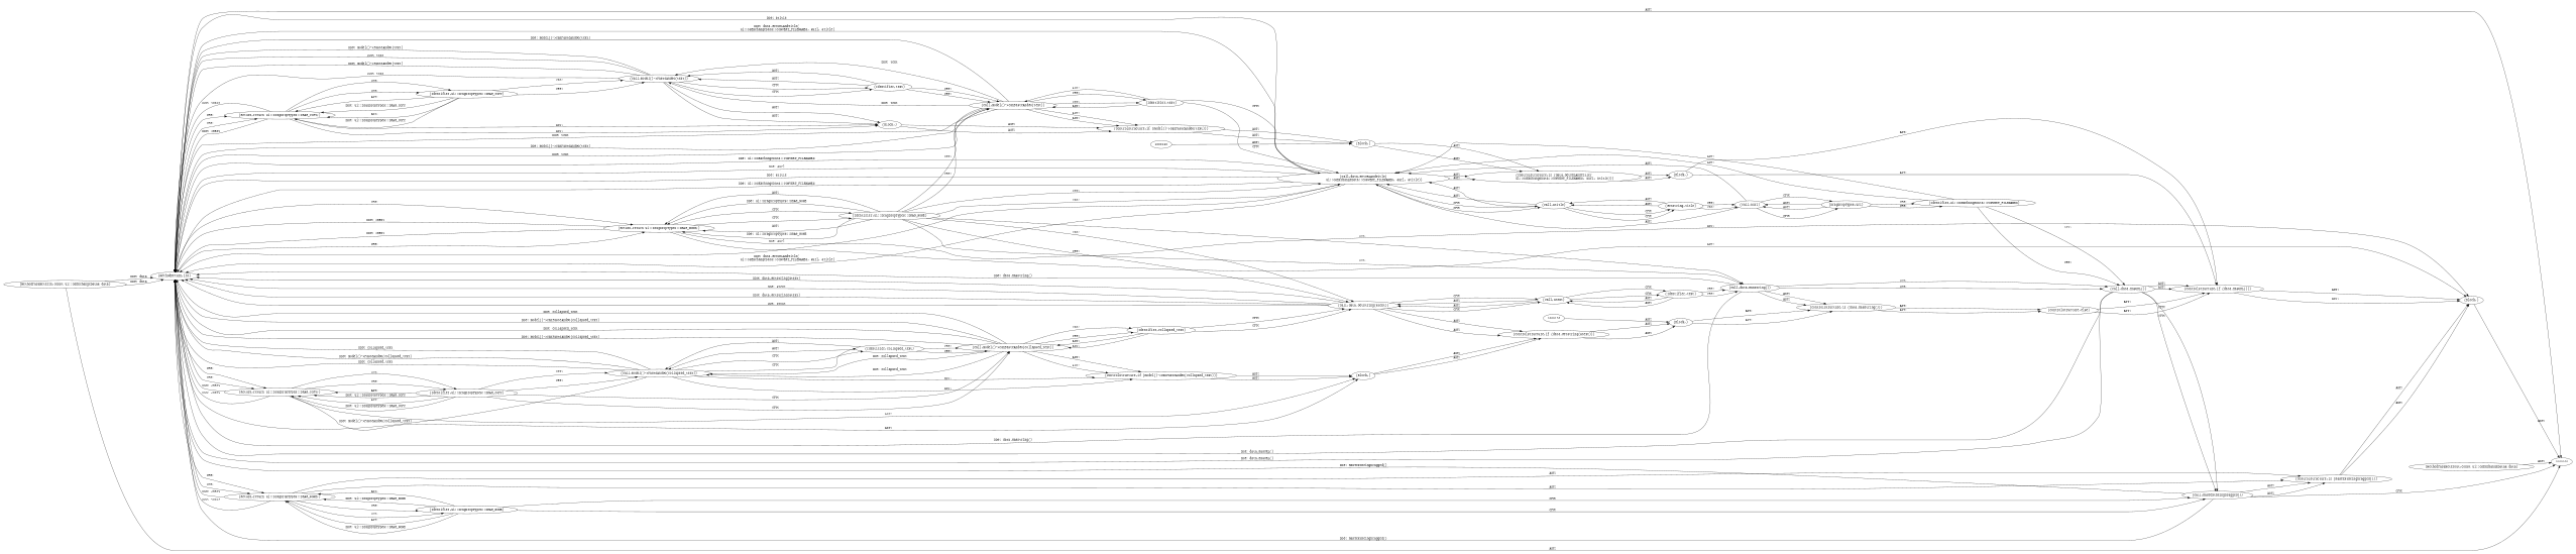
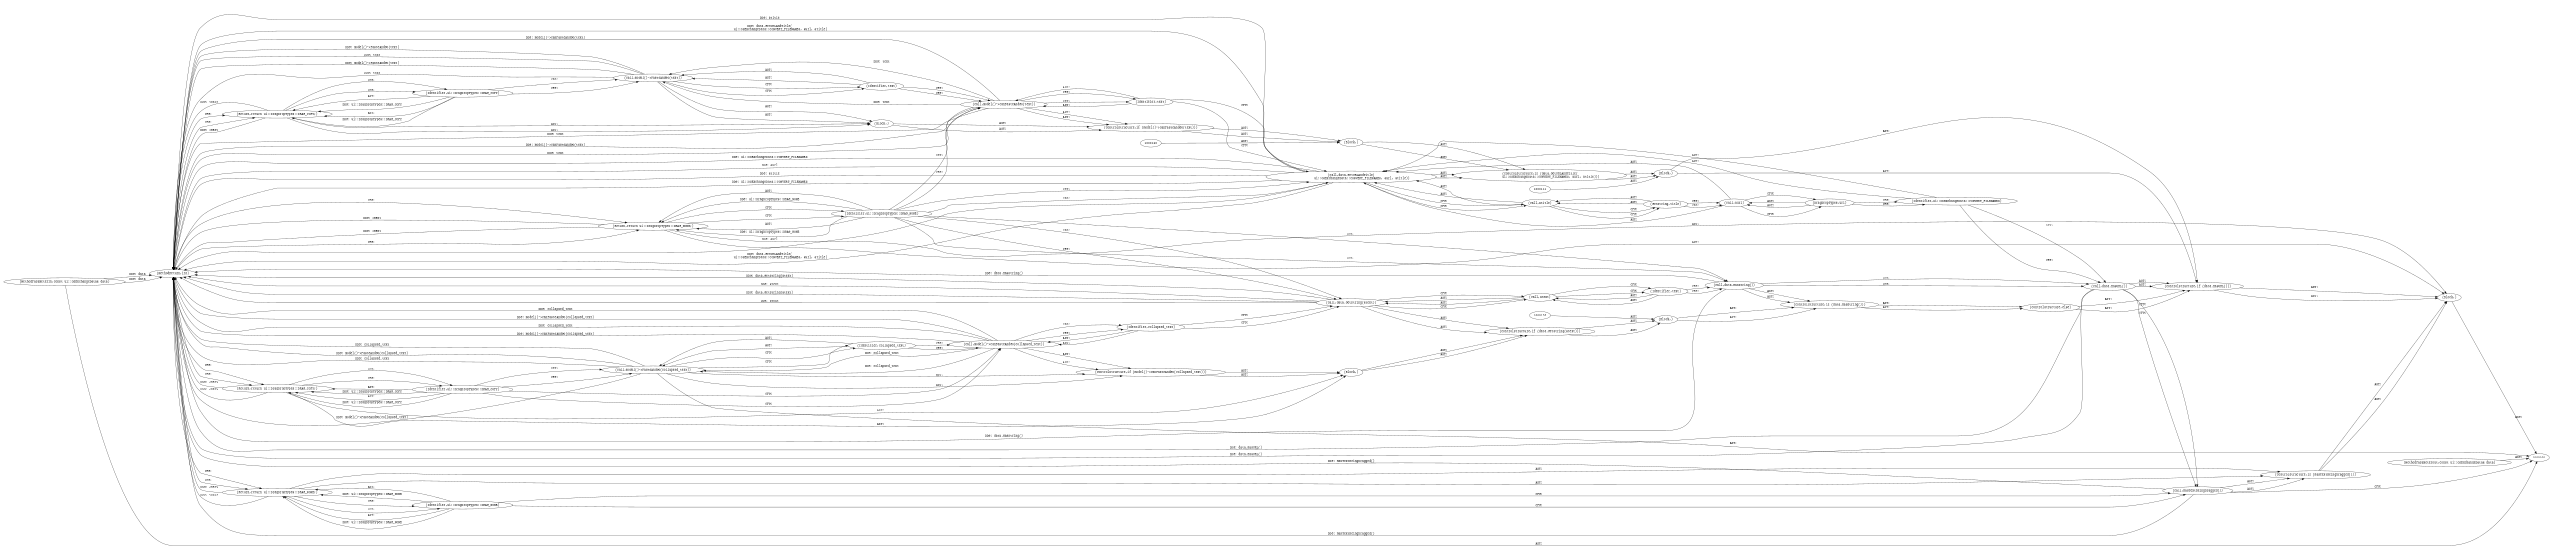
  digraph {
    fontname="Courier Prime"
    rankdir=LR
    node [fontname="Courier Prime"]
    edge [fontname="Courier Prime"]
    n1 [label="(MethodReturn,int)"]
    n2 [label="(Return,return ui::DragDropTypes::DRAG_COPY;)"]
    n3 [label="(Return,return ui::DragDropTypes::DRAG_COPY;)"]
    n4 [label="(Return,return ui::DragDropTypes::DRAG_NONE;)"]
    n5 [label="(Return,return ui::DragDropTypes::DRAG_NONE;)"]
    1000100
    n7 [label="(Block,)"]
    n8 [label="(Identifier,ui::DragDropTypes::DRAG_COPY)"]
    n9 [label="(Block,)"]
    n10 [label="(Identifier,ui::DragDropTypes::DRAG_COPY)"]
    n11 [label="(Block,)"]
    n12 [label="(Identifier,ui::DragDropTypes::DRAG_NONE)"]
    n13 [label="(ControlStructure,if (HasTextBeingDragged()))"]
    n14 [label="(Identifier,ui::DragDropTypes::DRAG_NONE)"]
    n15 [label="(MethodParameterIn,const ui::OSExchangeData& data)"]
    n16 [label="(MethodParameterOut,const ui::OSExchangeData& data)"]
    n17 [label="(Block,)"]
    n18 [label="(ControlStructure,if (data.GetURLAndTitle(\n            ui::OSExchangeData::CONVERT_FILENAMES, &url, &title)))"]
    n19 [label="(Block,)"]
    n20 [label="(Call,model()->CanPasteAndGo(text))"]
    n21 [label="(Identifier,text)"]
    n22 [label="(ControlStructure,if (model()->CanPasteAndGo(text)))"]
    n23 [label="(Call,model()->PasteAndGo(text))"]
    n24 [label="(Call,data.GetURLAndTitle(\n            ui::OSExchangeData::CONVERT_FILENAMES, &url, &title))"]
    n25 [label="(Identifier,text)"]
    n26 [label="(Call,&title)"]
    n27 [label="(Call,data.HasString())"]
    n28 [label="(ControlStructure,if (data.HasString()))"]
    n29 [label="(Call,data.HasURL())"]
    n30 [label="(ControlStructure,else)"]
    n31 [label="(ControlStructure,if (data.HasURL()))"]
    n32 [label="(Call,HasTextBeingDragged())"]
    n33 [label="(Block,)"]
    n34 [label="(Call,&text)"]
    n35 [label="(Identifier,text)"]
    n36 [label="(Call,data.GetString(&text))"]
    n37 [label="(ControlStructure,if (data.GetString(&text)))"]
    n38 [label="(Call,model()->CanPasteAndGo(collapsed_text))"]
    n39 [label="(Identifier,collapsed_text)"]
    n40 [label="(ControlStructure,if (model()->CanPasteAndGo(collapsed_text)))"]
    n41 [label="(Call,model()->PasteAndGo(collapsed_text))"]
    n42 [label="(Identifier,collapsed_text)"]
    n43 [label="(GetString,title)"]
    n44 [label="(Identifier,ui::OSExchangeData::CONVERT_FILENAMES)"]
    n45 [label="(Call,&url)"]
    n46 [label="(DragDropTypes,url)"]
    1000120
    1000133
+   1000111
    n1 -> n2 [label="CFG: "]
    n1 -> n2 [label="CFG: "]
    n1 -> n3 [label="CFG: "]
    n1 -> n3 [label="CFG: "]
    n1 -> n4 [label="CFG: "]
    n1 -> n4 [label="CFG: "]
    n1 -> n5 [label="CFG: "]
    n1 -> n5 [label="CFG: "]
-   n1 -> 1000100 [label="AST: "]
+   n41 -> 1000100 [label="AST: "]
    n2 -> n1 [label="DDG: <RET>"]
    n2 -> n1 [label="DDG: <RET>"]
    n2 -> n7 [label="AST: "]
    n2 -> n7 [label="AST: "]
    n2 -> n8 [label="CFG: "]
    n2 -> n8 [label="CFG: "]
    n3 -> n1 [label="DDG: <RET>"]
    n3 -> n1 [label="DDG: <RET>"]
    n3 -> n9 [label="AST: "]
    n3 -> n9 [label="AST: "]
    n3 -> n10 [label="CFG: "]
    n3 -> n10 [label="CFG: "]
    n4 -> n1 [label="DDG: <RET>"]
    n4 -> n1 [label="DDG: <RET>"]
    n4 -> n11 [label="AST: "]
    n4 -> n11 [label="AST: "]
    n4 -> n12 [label="CFG: "]
    n4 -> n12 [label="CFG: "]
    n5 -> n1 [label="DDG: <RET>"]
    n5 -> n1 [label="DDG: <RET>"]
    n5 -> n13 [label="AST: "]
    n5 -> n13 [label="AST: "]
    n5 -> n14 [label="CFG: "]
    n5 -> n14 [label="CFG: "]
    n7 -> n22 [label="AST: "]
    n7 -> n22 [label="AST: "]
    n8 -> n2 [label="AST: "]
    n8 -> n2 [label="DDG: ui::DragDropTypes::DRAG_COPY"]
    n8 -> n2 [label="AST: "]
    n8 -> n2 [label="DDG: ui::DragDropTypes::DRAG_COPY"]
    n8 -> n23 [label="CFG: "]
    n8 -> n23 [label="CFG: "]
    n9 -> n37 [label="AST: "]
    n9 -> n37 [label="AST: "]
    n10 -> n3 [label="AST: "]
    n10 -> n3 [label="DDG: ui::DragDropTypes::DRAG_COPY"]
    n10 -> n3 [label="AST: "]
    n10 -> n3 [label="DDG: ui::DragDropTypes::DRAG_COPY"]
    n10 -> n38 [label="CFG: "]
    n10 -> n38 [label="CFG: "]
    n10 -> n41 [label="CFG: "]
    n10 -> n41 [label="CFG: "]
    n11 -> 1000100 [label="AST: "]
    n12 -> n4 [label="AST: "]
    n12 -> n4 [label="DDG: ui::DragDropTypes::DRAG_NONE"]
    n12 -> n4 [label="AST: "]
    n12 -> n4 [label="DDG: ui::DragDropTypes::DRAG_NONE"]
    n12 -> n20 [label="CFG: "]
    n12 -> n20 [label="CFG: "]
    n12 -> n24 [label="CFG: "]
    n12 -> n24 [label="CFG: "]
    n12 -> n27 [label="CFG: "]
    n12 -> n27 [label="CFG: "]
    n12 -> n36 [label="CFG: "]
    n12 -> n36 [label="CFG: "]
    n13 -> n11 [label="AST: "]
    n13 -> n11 [label="AST: "]
    n14 -> n5 [label="AST: "]
    n14 -> n5 [label="DDG: ui::DragDropTypes::DRAG_NONE"]
    n14 -> n5 [label="AST: "]
    n14 -> n5 [label="DDG: ui::DragDropTypes::DRAG_NONE"]
    n14 -> n32 [label="CFG: "]
    n14 -> n32 [label="CFG: "]
    n15 -> n1 [label="DDG: data"]
    n15 -> n1 [label="DDG: data"]
    n15 -> 1000100 [label="AST: "]
    n16 -> 1000100 [label="AST: "]
    n17 -> n18 [label="AST: "]
    n17 -> n18 [label="AST: "]
    n18 -> n19 [label="AST: "]
    n18 -> n19 [label="AST: "]
    n19 -> n31 [label="AST: "]
    n19 -> n31 [label="AST: "]
    n20 -> n1 [label="DDG: text"]
    n20 -> n1 [label="DDG: model()->CanPasteAndGo(text)"]
    n20 -> n1 [label="DDG: text"]
    n20 -> n1 [label="DDG: model()->CanPasteAndGo(text)"]
    n20 -> n21 [label="CFG: "]
    n20 -> n21 [label="CFG: "]
    n20 -> n22 [label="AST: "]
    n20 -> n22 [label="AST: "]
    n20 -> n23 [label="DDG: text"]
    n20 -> n23 [label="DDG: text"]
    n21 -> n20 [label="AST: "]
    n21 -> n20 [label="AST: "]
    n21 -> n24 [label="CFG: "]
    n21 -> n24 [label="CFG: "]
    n22 -> n17 [label="AST: "]
    n22 -> n17 [label="AST: "]
    n23 -> n1 [label="DDG: text"]
    n23 -> n1 [label="DDG: model()->PasteAndGo(text)"]
    n23 -> n1 [label="DDG: text"]
    n23 -> n1 [label="DDG: model()->PasteAndGo(text)"]
    n23 -> n7 [label="AST: "]
    n23 -> n7 [label="AST: "]
    n23 -> n25 [label="CFG: "]
    n23 -> n25 [label="CFG: "]
    n24 -> n1 [label="DDG: &title"]
    n24 -> n1 [label="DDG: ui::OSExchangeData::CONVERT_FILENAMES"]
    n24 -> n1 [label="DDG: &url"]
    n24 -> n1 [label="DDG: data.GetURLAndTitle(\n            ui::OSExchangeData::CONVERT_FILENAMES, &url, &title)"]
    n24 -> n1 [label="DDG: &title"]
    n24 -> n1 [label="DDG: ui::OSExchangeData::CONVERT_FILENAMES"]
    n24 -> n1 [label="DDG: &url"]
    n24 -> n1 [label="DDG: data.GetURLAndTitle(\n            ui::OSExchangeData::CONVERT_FILENAMES, &url, &title)"]
    n24 -> n18 [label="AST: "]
    n24 -> n18 [label="AST: "]
    n24 -> n26 [label="CFG: "]
    n24 -> n26 [label="CFG: "]
    n25 -> n20 [label="CFG: "]
    n25 -> n20 [label="CFG: "]
    n25 -> n23 [label="AST: "]
    n25 -> n23 [label="AST: "]
    n26 -> n24 [label="AST: "]
    n26 -> n24 [label="AST: "]
    n26 -> n43 [label="CFG: "]
    n26 -> n43 [label="CFG: "]
    n27 -> n1 [label="DDG: data.HasString()"]
    n27 -> n1 [label="DDG: data.HasString()"]
    n27 -> n28 [label="AST: "]
    n27 -> n28 [label="AST: "]
    n27 -> n29 [label="CFG: "]
    n27 -> n29 [label="CFG: "]
    n28 -> n30 [label="AST: "]
    n28 -> n30 [label="AST: "]
    n29 -> n1 [label="DDG: data.HasURL()"]
    n29 -> n1 [label="DDG: data.HasURL()"]
    n29 -> n31 [label="AST: "]
    n29 -> n31 [label="AST: "]
    n29 -> n32 [label="CFG: "]
    n29 -> n32 [label="CFG: "]
    n30 -> n31 [label="AST: "]
    n30 -> n31 [label="AST: "]
    n31 -> n11 [label="AST: "]
    n31 -> n11 [label="AST: "]
    n32 -> n1 [label="DDG: HasTextBeingDragged()"]
    n32 -> n1 [label="DDG: HasTextBeingDragged()"]
    n32 -> 1000100 [label="CFG: "]
    n32 -> n13 [label="AST: "]
    n32 -> n13 [label="AST: "]
    n33 -> n28 [label="AST: "]
    n33 -> n28 [label="AST: "]
    n34 -> n35 [label="CFG: "]
    n34 -> n35 [label="CFG: "]
    n34 -> n36 [label="AST: "]
    n34 -> n36 [label="AST: "]
    n35 -> n27 [label="CFG: "]
    n35 -> n27 [label="CFG: "]
    n35 -> n34 [label="AST: "]
    n35 -> n34 [label="AST: "]
    n36 -> n1 [label="DDG: data.GetString(&text)"]
    n36 -> n1 [label="DDG: &text"]
    n36 -> n1 [label="DDG: data.GetString(&text)"]
    n36 -> n1 [label="DDG: &text"]
    n36 -> n34 [label="CFG: "]
    n36 -> n34 [label="CFG: "]
    n36 -> n37 [label="AST: "]
    n36 -> n37 [label="AST: "]
    n37 -> n33 [label="AST: "]
    n37 -> n33 [label="AST: "]
    n38 -> n1 [label="DDG: collapsed_text"]
    n38 -> n1 [label="DDG: model()->CanPasteAndGo(collapsed_text)"]
    n38 -> n1 [label="DDG: collapsed_text"]
    n38 -> n1 [label="DDG: model()->CanPasteAndGo(collapsed_text)"]
    n38 -> n39 [label="CFG: "]
    n38 -> n39 [label="CFG: "]
    n38 -> n40 [label="AST: "]
    n38 -> n40 [label="AST: "]
    n38 -> n41 [label="DDG: collapsed_text"]
    n38 -> n41 [label="DDG: collapsed_text"]
    n39 -> n36 [label="CFG: "]
    n39 -> n36 [label="CFG: "]
    n39 -> n38 [label="AST: "]
    n39 -> n38 [label="AST: "]
    n40 -> n9 [label="AST: "]
    n40 -> n9 [label="AST: "]
    n41 -> n1 [label="DDG: collapsed_text"]
    n41 -> n1 [label="DDG: model()->PasteAndGo(collapsed_text)"]
    n41 -> n1 [label="DDG: collapsed_text"]
    n41 -> n1 [label="DDG: model()->PasteAndGo(collapsed_text)"]
    n41 -> n40 [label="AST: "]
    n41 -> n40 [label="AST: "]
    n41 -> n42 [label="CFG: "]
    n41 -> n42 [label="CFG: "]
    n42 -> n38 [label="CFG: "]
    n42 -> n38 [label="CFG: "]
    n42 -> n41 [label="AST: "]
    n42 -> n41 [label="AST: "]
    n43 -> n26 [label="AST: "]
    n43 -> n26 [label="AST: "]
    n43 -> n45 [label="CFG: "]
    n43 -> n45 [label="CFG: "]
    n44 -> n24 [label="AST: "]
    n44 -> n24 [label="AST: "]
    n44 -> n29 [label="CFG: "]
    n44 -> n29 [label="CFG: "]
    n45 -> n24 [label="AST: "]
    n45 -> n24 [label="AST: "]
    n45 -> n46 [label="CFG: "]
    n45 -> n46 [label="CFG: "]
    n46 -> n44 [label="CFG: "]
    n46 -> n44 [label="CFG: "]
    n46 -> n45 [label="AST: "]
    n46 -> n45 [label="AST: "]
    1000120 -> n17 [label="AST: "]
    1000133 -> n33 [label="AST: "]
+   1000111 -> n19 [label="AST: "]
  }
